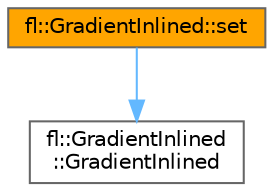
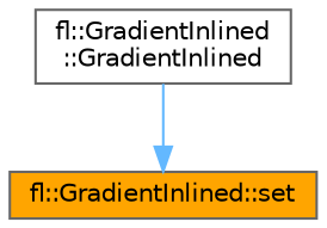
  digraph {
    rankdir=TB
    node [fontname=Helvetica fontsize=10 shape=box style=filled]
    n1 [color=gray40 fillcolor=white fontcolor=black height=0.2 label="fl::GradientInlined\l::GradientInlined" width=0.4]
    n2 [color=grey40 fillcolor=orange height=0.2 label="fl::GradientInlined::set" width=0.4]
-   n2 -> n1 [color=steelblue1 fontname=Helvetica fontsize=10 labelfontname=Helvetica labelfontsize=10 style=solid]
+   n1 -> n2 [color=steelblue1 fontname=Helvetica fontsize=10 labelfontname=Helvetica labelfontsize=10 style=solid]
  }
